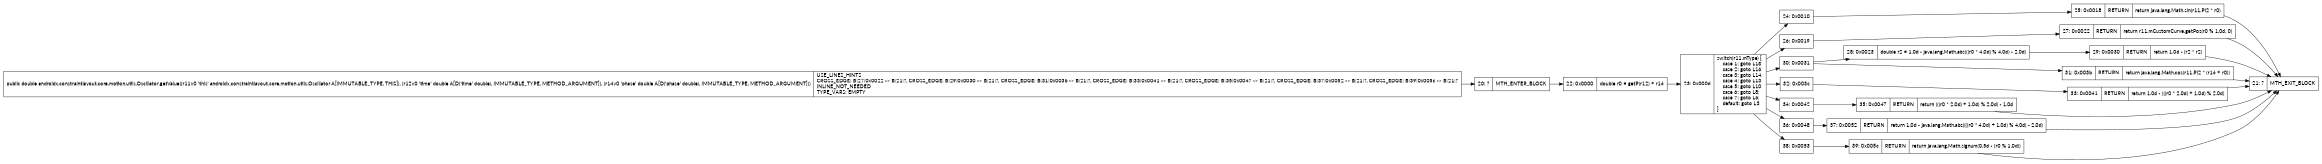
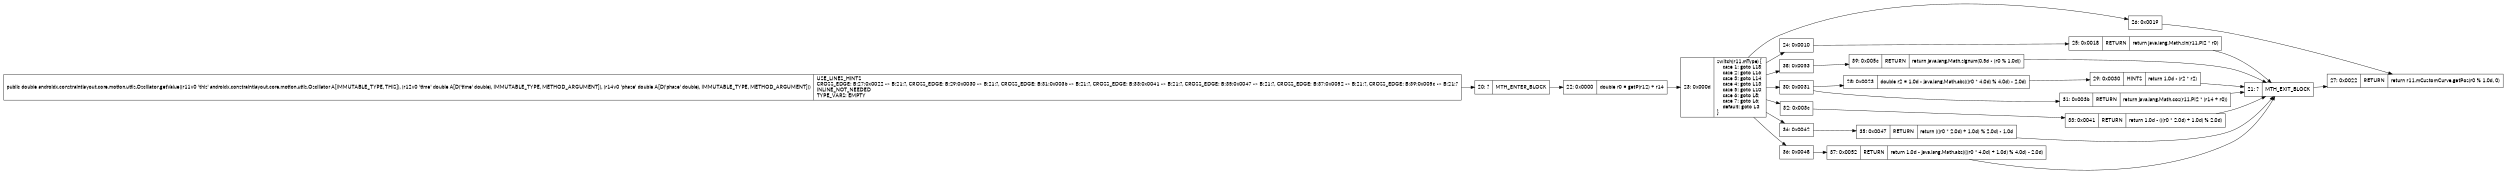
  digraph {
    fontname=Lato
    rankdir=LR
    node [fontname=Lato shape=record]
    edge [fontname=Lato]
    n1 [label="{20\:\ ?|MTH_ENTER_BLOCK\l}"]
    n2 [label="{22\:\ 0x0000|double r0 = getP(r12) + r14\l}"]
    n3 [label="{23\:\ 0x000d|switch(r11.mType) \{\l    case 1: goto L18;\l    case 2: goto L16;\l    case 3: goto L14;\l    case 4: goto L13;\l    case 5: goto L10;\l    case 6: goto L8;\l    case 7: goto L6;\l    default: goto L3;\l\}\l}"]
    n4 [label="{24\:\ 0x0010}"]
    n5 [label="{26\:\ 0x0019}"]
    n6 [label="{30\:\ 0x0031}"]
    n7 [label="{32\:\ 0x003c}"]
    n8 [label="{34\:\ 0x0042}"]
    n9 [label="{36\:\ 0x0048}"]
    n10 [label="{38\:\ 0x0053}"]
    n11 [label="{25\:\ 0x0018|RETURN\l|return java.lang.Math.sin(r11.PI2 * r0)\l}"]
    n12 [label="{27\:\ 0x0022|RETURN\l|return r11.mCustomCurve.getPos(r0 % 1.0d, 0)\l}"]
    n13 [label="{28\:\ 0x0023|double r2 = 1.0d \- java.lang.Math.abs(((r0 * 4.0d) % 4.0d) \- 2.0d)\l}"]
-   n14 [label="{29\:\ 0x0030|RETURN\l|return 1.0d \- (r2 * r2)\l}"]
+   n14 [label="{29\:\ 0x0030|HINTS\l|return 1.0d \- (r2 * r2)\l}"]
    n15 [label="{31\:\ 0x003b|RETURN\l|return java.lang.Math.cos(r11.PI2 * (r14 + r0))\l}"]
    n16 [label="{33\:\ 0x0041|RETURN\l|return 1.0d \- (((r0 * 2.0d) + 1.0d) % 2.0d)\l}"]
    n17 [label="{35\:\ 0x0047|RETURN\l|return (((r0 * 2.0d) + 1.0d) % 2.0d) \- 1.0d\l}"]
    n18 [label="{37\:\ 0x0052|RETURN\l|return 1.0d \- java.lang.Math.abs((((r0 * 4.0d) + 1.0d) % 4.0d) \- 2.0d)\l}"]
    n19 [label="{39\:\ 0x005c|RETURN\l|return java.lang.Math.signum(0.5d \- (r0 % 1.0d))\l}"]
    n20 [label="{21\:\ ?|MTH_EXIT_BLOCK\l}"]
    n21 [label="{public double androidx.constraintlayout.core.motion.utils.Oscillator.getValue((r11v0 'this' androidx.constraintlayout.core.motion.utils.Oscillator A[IMMUTABLE_TYPE, THIS]), (r12v0 'time' double A[D('time' double), IMMUTABLE_TYPE, METHOD_ARGUMENT]), (r14v0 'phase' double A[D('phase' double), IMMUTABLE_TYPE, METHOD_ARGUMENT]))  | USE_LINES_HINTS\lCROSS_EDGE: B:27:0x0022 \-\> B:21:?, CROSS_EDGE: B:29:0x0030 \-\> B:21:?, CROSS_EDGE: B:31:0x003b \-\> B:21:?, CROSS_EDGE: B:33:0x0041 \-\> B:21:?, CROSS_EDGE: B:35:0x0047 \-\> B:21:?, CROSS_EDGE: B:37:0x0052 \-\> B:21:?, CROSS_EDGE: B:39:0x005c \-\> B:21:?\lINLINE_NOT_NEEDED\lTYPE_VARS: EMPTY\l}"]
    n1 -> n2
    n2 -> n3
    n3 -> n4
    n3 -> n5
    n3 -> n6
    n3 -> n7
    n3 -> n8
    n3 -> n9
    n3 -> n10
    n4 -> n11
    n5 -> n12
    n6 -> n13
    n6 -> n15
    n7 -> n16
    n8 -> n17
    n9 -> n18
    n10 -> n19
    n11 -> n20
-   n12 -> n20
+   n20 -> n12
    n13 -> n14
    n14 -> n20
    n15 -> n20
    n16 -> n20
    n17 -> n20
    n18 -> n20
    n19 -> n20
    n21 -> n1
  }
